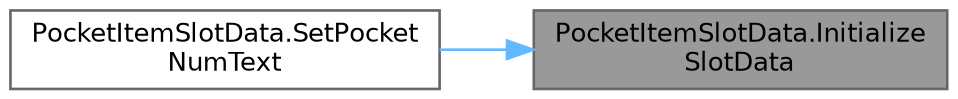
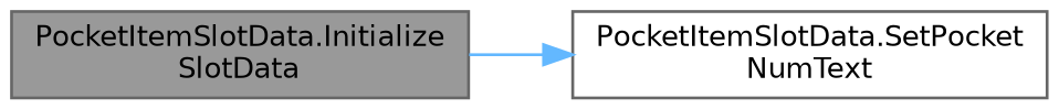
  digraph {
    rankdir=LR
    node [fontname=Helvetica fontsize=10 shape=box style=filled]
    n1 [color=gray40 fillcolor=grey60 fontcolor=black height=0.2 label="PocketItemSlotData.Initialize\lSlotData" width=0.4]
    n2 [color=grey40 fillcolor=white height=0.2 label="PocketItemSlotData.SetPocket\lNumText" width=0.4]
-   n2 -> n1 [color=steelblue1 fontname=Helvetica fontsize=10 labelfontname=Helvetica labelfontsize=10 style=solid]
+   n1 -> n2 [color=steelblue1 fontname=Helvetica fontsize=10 labelfontname=Helvetica labelfontsize=10 style=solid]
  }
